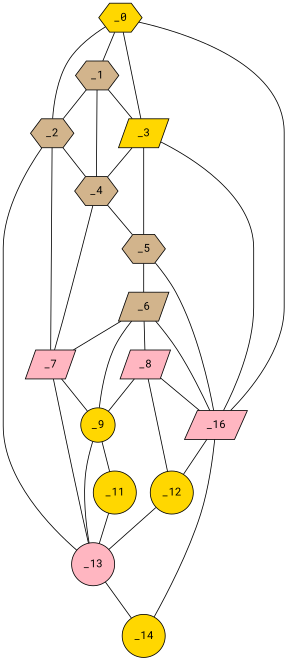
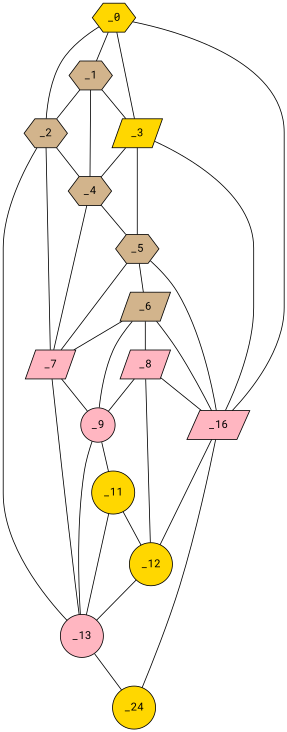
  graph {
    fontname="Roboto Mono"
    node [fillcolor=gold fontname="Roboto Mono" shape=hexagon style=filled x=36 y=70]
    edge [fontname="Roboto Mono" valence=2]
    _0 [x=6]
    _1 [fillcolor=tan y=80]
    _2 [fillcolor=tan y=97]
    _3 [shape=parallelogram x=39 y=63]
    n5 [fillcolor=lightpink label=_16 shape=parallelogram x=97 y=29]
    _4 [fillcolor=tan x=58 y=83]
    _7 [fillcolor=lightpink shape=parallelogram x=84]
    _13 [fillcolor=lightpink shape=circle x=125 y=55]
    _5 [fillcolor=tan x=65 y=52]
    _12 [shape=circle x=109 y=37]
-   _14 [shape=circle x=126 y=37]
-   _9 [shape=circle x=95 y=64]
+   _14 [shape=circle x=126 y=37 label=_24]
+   _9 [fillcolor=lightpink shape=circle x=95 y=64]
    _6 [fillcolor=tan shape=parallelogram x=74 y=48]
    _11 [shape=circle x=101 y=59]
    _8 [fillcolor=lightpink shape=parallelogram x=92 y=41]
    _0 -- _1 [valence=1]
    _0 -- _2 [valence=1]
    _0 -- _3
    _0 -- n5 [valence=1]
    _1 -- _2
    _1 -- _3
    _1 -- _4 [valence=1]
    _2 -- _4
    _2 -- _7 [valence=1]
    _2 -- _13 [valence=1]
    _3 -- n5 [valence=1]
    _3 -- _4
    _3 -- _5
    n5 -- _12 [valence=1]
    n5 -- _14 [valence=1]
    _4 -- _7
    _4 -- _5
    _7 -- _13
    _7 -- _9 [valence=1]
    _13 -- _14 [valence=1]
    _5 -- n5
+   _5 -- _7
    _5 -- _6 [valence=1]
    _12 -- _13 [valence=1]
    _9 -- _13
    _9 -- _11
    _6 -- n5 [valence=1]
    _6 -- _7
    _6 -- _9
    _6 -- _8 [valence=1]
    _11 -- _13
+   _11 -- _12 [valence=1]
    _8 -- n5 [valence=1]
    _8 -- _12
    _8 -- _9
  }
